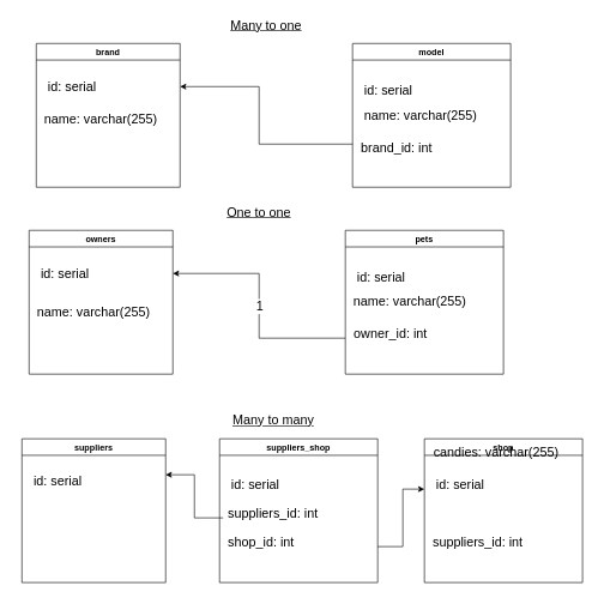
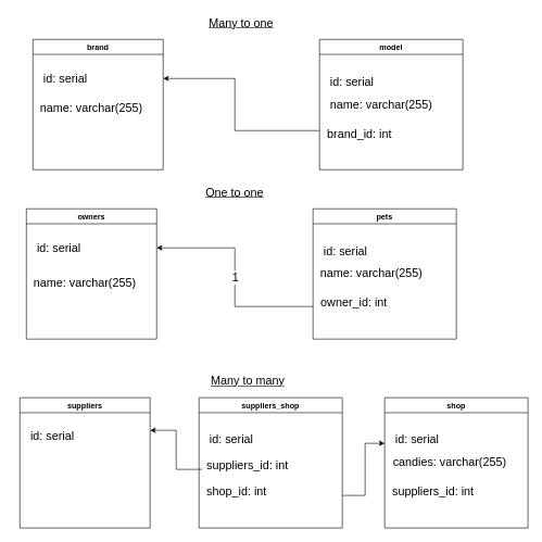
  <mxCell id="0" />
  <mxCell id="1" parent="0" />
  <mxCell id="2" value="brand" style="swimlane;startSize=23;" vertex="1" parent="1"><mxGeometry x="50" y="60" width="200" height="200" as="geometry" /></mxCell>
  <mxCell id="3" value="&lt;font style=&quot;font-size: 18px&quot;&gt;id: serial&lt;/font&gt;" style="text;html=1;strokeColor=none;fillColor=none;align=center;verticalAlign=middle;whiteSpace=wrap;rounded=0;" vertex="1" parent="2"><mxGeometry x="-10" y="45" width="120" height="30" as="geometry" /></mxCell>
  <mxCell id="4" value="&lt;span style=&quot;font-size: 18px&quot;&gt;name: varchar(255)&lt;/span&gt;" style="text;html=1;strokeColor=none;fillColor=none;align=center;verticalAlign=middle;whiteSpace=wrap;rounded=0;" vertex="1" parent="2"><mxGeometry x="10" y="90" width="160" height="30" as="geometry" /></mxCell>
  <mxCell id="5" value="model" style="swimlane;startSize=23;" vertex="1" parent="1"><mxGeometry x="490" y="60" width="220" height="200" as="geometry" /></mxCell>
  <mxCell id="6" value="&lt;font style=&quot;font-size: 18px&quot;&gt;id: serial&lt;/font&gt;" style="text;html=1;strokeColor=none;fillColor=none;align=center;verticalAlign=middle;whiteSpace=wrap;rounded=0;" vertex="1" parent="5"><mxGeometry x="-10" y="50" width="120" height="30" as="geometry" /></mxCell>
  <mxCell id="7" value="&lt;span style=&quot;font-size: 18px&quot;&gt;name: varchar(255)&lt;/span&gt;" style="text;html=1;strokeColor=none;fillColor=none;align=center;verticalAlign=middle;whiteSpace=wrap;rounded=0;" vertex="1" parent="5"><mxGeometry x="10" y="85" width="170" height="30" as="geometry" /></mxCell>
  <mxCell id="8" value="&lt;span style=&quot;font-size: 18px&quot;&gt;brand_id: int&lt;/span&gt;" style="text;html=1;strokeColor=none;fillColor=none;align=left;verticalAlign=middle;whiteSpace=wrap;rounded=0;" vertex="1" parent="5"><mxGeometry x="10" y="130" width="150" height="30" as="geometry" /></mxCell>
  <mxCell id="9" value="&lt;u&gt;&lt;font style=&quot;font-size: 18px&quot;&gt;Many to one&lt;/font&gt;&lt;/u&gt;" style="text;html=1;strokeColor=none;fillColor=none;align=center;verticalAlign=middle;whiteSpace=wrap;rounded=0;" vertex="1" parent="1"><mxGeometry x="310" y="20" width="120" height="30" as="geometry" /></mxCell>
  <mxCell id="10" value="" style="endArrow=classic;html=1;rounded=0;fontSize=18;" edge="1" parent="1"><mxGeometry width="50" height="50" relative="1" as="geometry"><mxPoint x="490" y="200" as="sourcePoint" /><mxPoint x="250" y="120" as="targetPoint" /><Array as="points"><mxPoint x="360" y="200" /><mxPoint x="360" y="120" /></Array></mxGeometry></mxCell>
  <mxCell id="11" value="owners" style="swimlane;" vertex="1" parent="1"><mxGeometry x="40" y="320" width="200" height="200" as="geometry" /></mxCell>
  <mxCell id="12" value="&lt;font style=&quot;font-size: 18px&quot;&gt;id: serial&lt;/font&gt;" style="text;html=1;strokeColor=none;fillColor=none;align=center;verticalAlign=middle;whiteSpace=wrap;rounded=0;" vertex="1" parent="11"><mxGeometry x="-10" y="45" width="120" height="30" as="geometry" /></mxCell>
  <mxCell id="13" value="&lt;span style=&quot;font-size: 18px&quot;&gt;name: varchar(255)&lt;/span&gt;" style="text;html=1;strokeColor=none;fillColor=none;align=center;verticalAlign=middle;whiteSpace=wrap;rounded=0;" vertex="1" parent="11"><mxGeometry x="10" y="100" width="160" height="30" as="geometry" /></mxCell>
  <mxCell id="14" value="pets" style="swimlane;startSize=23;" vertex="1" parent="1"><mxGeometry x="480" y="320" width="220" height="200" as="geometry" /></mxCell>
  <mxCell id="15" value="&lt;font style=&quot;font-size: 18px&quot;&gt;id: serial&lt;/font&gt;" style="text;html=1;strokeColor=none;fillColor=none;align=center;verticalAlign=middle;whiteSpace=wrap;rounded=0;" vertex="1" parent="14"><mxGeometry x="-10" y="50" width="120" height="30" as="geometry" /></mxCell>
  <mxCell id="16" value="&lt;span style=&quot;font-size: 18px&quot;&gt;name: varchar(255)&lt;/span&gt;" style="text;html=1;strokeColor=none;fillColor=none;align=center;verticalAlign=middle;whiteSpace=wrap;rounded=0;" vertex="1" parent="14"><mxGeometry x="10" y="85" width="160" height="30" as="geometry" /></mxCell>
  <mxCell id="17" value="&lt;span style=&quot;font-size: 18px&quot;&gt;owner_id: int&lt;/span&gt;" style="text;html=1;strokeColor=none;fillColor=none;align=left;verticalAlign=middle;whiteSpace=wrap;rounded=0;" vertex="1" parent="14"><mxGeometry x="10" y="130" width="150" height="30" as="geometry" /></mxCell>
  <mxCell id="18" value="&lt;u&gt;&lt;font style=&quot;font-size: 18px&quot;&gt;One to one&lt;/font&gt;&lt;/u&gt;" style="text;html=1;strokeColor=none;fillColor=none;align=center;verticalAlign=middle;whiteSpace=wrap;rounded=0;" vertex="1" parent="1"><mxGeometry x="300" y="280" width="120" height="30" as="geometry" /></mxCell>
  <mxCell id="19" value="" style="endArrow=classic;html=1;rounded=0;fontSize=18;exitX=0;exitY=0.75;exitDx=0;exitDy=0;" edge="1" parent="1" source="14"><mxGeometry relative="1" as="geometry"><mxPoint x="290" y="550" as="sourcePoint" /><mxPoint x="240" y="380" as="targetPoint" /><Array as="points"><mxPoint x="360" y="470" /><mxPoint x="360" y="380" /></Array></mxGeometry></mxCell>
  <mxCell id="20" value="1" style="edgeLabel;resizable=0;html=1;align=center;verticalAlign=middle;fontSize=18;" connectable="0" vertex="1" parent="19"><mxGeometry relative="1" as="geometry" /></mxCell>
  <mxCell id="21" value="suppliers" style="swimlane;" vertex="1" parent="1"><mxGeometry x="30" y="610" width="200" height="200" as="geometry" /></mxCell>
  <mxCell id="22" value="&lt;font style=&quot;font-size: 18px&quot;&gt;id: serial&lt;/font&gt;" style="text;html=1;strokeColor=none;fillColor=none;align=center;verticalAlign=middle;whiteSpace=wrap;rounded=0;" vertex="1" parent="21"><mxGeometry x="-10" y="45" width="120" height="30" as="geometry" /></mxCell>
  <mxCell id="23" value="shop" style="swimlane;startSize=23;" vertex="1" parent="1"><mxGeometry x="590" y="610" width="220" height="200" as="geometry" /></mxCell>
  <mxCell id="24" value="&lt;font style=&quot;font-size: 18px&quot;&gt;id: serial&lt;/font&gt;" style="text;html=1;strokeColor=none;fillColor=none;align=center;verticalAlign=middle;whiteSpace=wrap;rounded=0;" vertex="1" parent="23"><mxGeometry x="-10" y="50" width="120" height="30" as="geometry" /></mxCell>
- <mxCell id="25" value="&lt;span style=&quot;font-size: 18px&quot;&gt;candies: varchar(255)&lt;/span&gt;" style="text;html=1;strokeColor=none;fillColor=none;align=center;verticalAlign=middle;whiteSpace=wrap;rounded=0;" vertex="1" parent="23"><mxGeometry x="10" y="5" width="180" height="30" as="geometry" /></mxCell>
+ <mxCell id="25" value="&lt;span style=&quot;font-size: 18px&quot;&gt;candies: varchar(255)&lt;/span&gt;" style="text;html=1;strokeColor=none;fillColor=none;align=center;verticalAlign=middle;whiteSpace=wrap;rounded=0;" vertex="1" parent="23"><mxGeometry x="10" y="85" width="180" height="30" as="geometry" /></mxCell>
  <mxCell id="26" value="&lt;span style=&quot;font-size: 18px&quot;&gt;suppliers_id: int&lt;/span&gt;" style="text;html=1;strokeColor=none;fillColor=none;align=left;verticalAlign=middle;whiteSpace=wrap;rounded=0;" vertex="1" parent="23"><mxGeometry x="10" y="130" width="150" height="30" as="geometry" /></mxCell>
  <mxCell id="27" value="&lt;u&gt;&lt;font style=&quot;font-size: 18px&quot;&gt;Many to many&lt;/font&gt;&lt;/u&gt;" style="text;html=1;strokeColor=none;fillColor=none;align=center;verticalAlign=middle;whiteSpace=wrap;rounded=0;" vertex="1" parent="1"><mxGeometry x="320" y="570" width="120" height="30" as="geometry" /></mxCell>
  <mxCell id="28" value="" style="endArrow=classic;html=1;rounded=0;fontSize=18;entryX=1;entryY=0.25;entryDx=0;entryDy=0;" edge="1" parent="1" target="21"><mxGeometry width="50" height="50" relative="1" as="geometry"><mxPoint x="310" y="720" as="sourcePoint" /><mxPoint x="50" y="920" as="targetPoint" /><Array as="points"><mxPoint x="270" y="720" /><mxPoint x="270" y="660" /></Array></mxGeometry></mxCell>
  <mxCell id="29" value="suppliers_shop" style="swimlane;startSize=23;" vertex="1" parent="1"><mxGeometry x="305" y="610" width="220" height="200" as="geometry" /></mxCell>
  <mxCell id="30" value="&lt;font style=&quot;font-size: 18px&quot;&gt;id: serial&lt;/font&gt;" style="text;html=1;strokeColor=none;fillColor=none;align=center;verticalAlign=middle;whiteSpace=wrap;rounded=0;" vertex="1" parent="29"><mxGeometry x="-10" y="50" width="120" height="30" as="geometry" /></mxCell>
  <mxCell id="31" value="&lt;span style=&quot;font-size: 18px&quot;&gt;suppliers_id: int&lt;/span&gt;" style="text;html=1;strokeColor=none;fillColor=none;align=left;verticalAlign=middle;whiteSpace=wrap;rounded=0;" vertex="1" parent="29"><mxGeometry x="10" y="90" width="150" height="30" as="geometry" /></mxCell>
  <mxCell id="32" value="&lt;span style=&quot;font-size: 18px&quot;&gt;shop_id: int&lt;/span&gt;" style="text;html=1;strokeColor=none;fillColor=none;align=left;verticalAlign=middle;whiteSpace=wrap;rounded=0;" vertex="1" parent="29"><mxGeometry x="10" y="130" width="180" height="30" as="geometry" /></mxCell>
  <mxCell id="33" value="" style="endArrow=classic;html=1;rounded=0;fontSize=18;entryX=0.083;entryY=0.667;entryDx=0;entryDy=0;entryPerimeter=0;exitX=1;exitY=0.75;exitDx=0;exitDy=0;" edge="1" parent="1" source="29" target="24"><mxGeometry width="50" height="50" relative="1" as="geometry"><mxPoint x="525" y="780" as="sourcePoint" /><mxPoint x="605" y="890" as="targetPoint" /><Array as="points"><mxPoint x="560" y="760" /><mxPoint x="560" y="680" /></Array></mxGeometry></mxCell>
